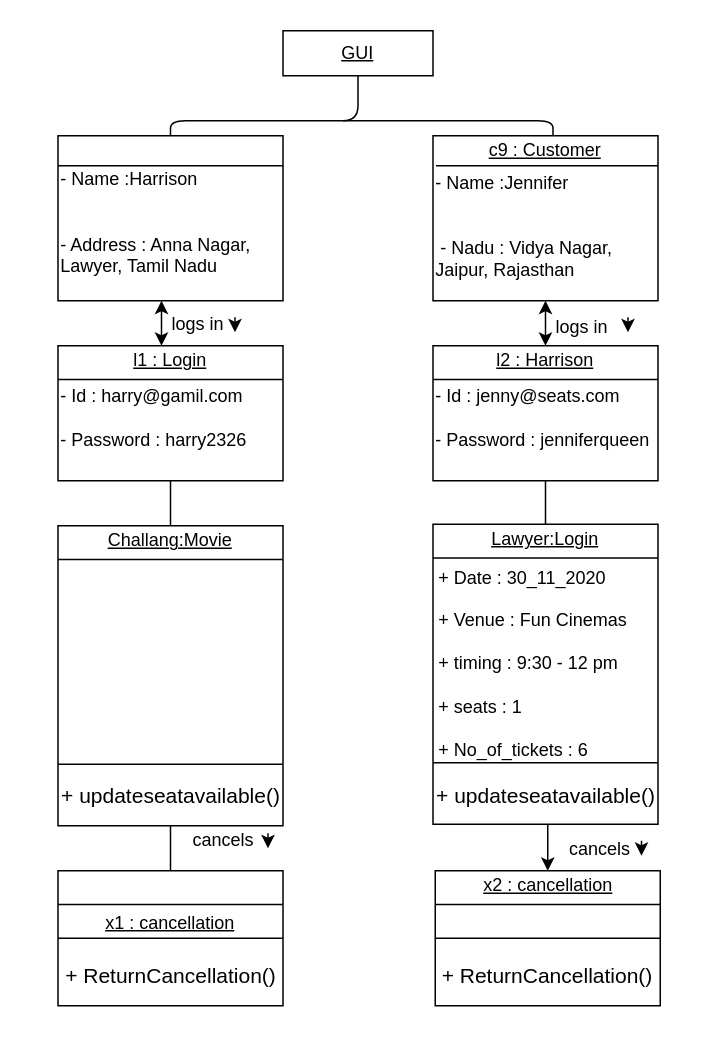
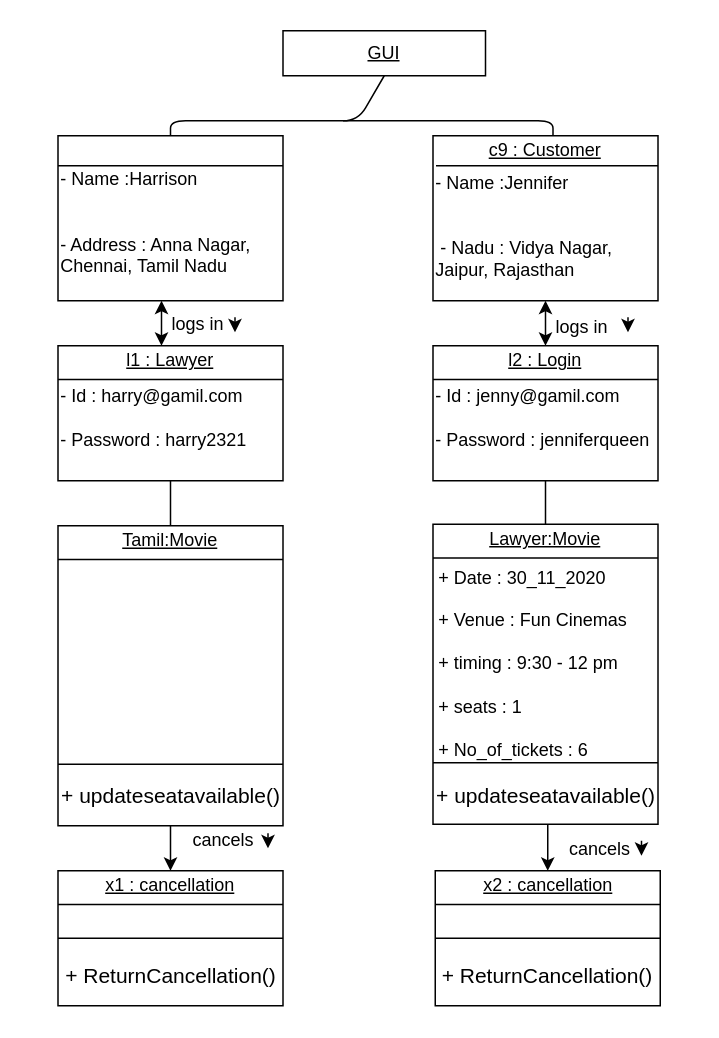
  <mxCell id="0" />
  <mxCell id="1" parent="0" />
- <mxCell id="2" value="&lt;u&gt;GUI&lt;/u&gt;" style="rounded=0;whiteSpace=wrap;html=1;" vertex="1" parent="1"><mxGeometry x="188" y="20" width="100" height="30" as="geometry" /></mxCell>
+ <mxCell id="2" value="&lt;u&gt;GUI&lt;/u&gt;" style="rounded=0;whiteSpace=wrap;html=1;" vertex="1" parent="1"><mxGeometry x="188" y="20" width="135" height="30" as="geometry" /></mxCell>
  <mxCell id="3" value="" style="rounded=0;whiteSpace=wrap;html=1;" vertex="1" parent="1"><mxGeometry x="38" y="90" width="150" height="110" as="geometry" /></mxCell>
  <mxCell id="4" value="" style="endArrow=none;html=1;exitX=0;exitY=0;exitDx=0;exitDy=0;entryX=1;entryY=0.182;entryDx=0;entryDy=0;entryPerimeter=0;" edge="1" parent="1" source="5" target="3"><mxGeometry width="50" height="50" relative="1" as="geometry"><mxPoint x="78" y="160" as="sourcePoint" /><mxPoint x="128" y="110" as="targetPoint" /><Array as="points"><mxPoint x="158" y="110" /></Array></mxGeometry></mxCell>
- <mxCell id="5" value="&lt;div align=&quot;left&quot;&gt;&lt;br&gt;&lt;/div&gt;&lt;div align=&quot;left&quot;&gt;- Name :Harrison&lt;/div&gt;&lt;div align=&quot;left&quot;&gt;&lt;br&gt;&lt;/div&gt;&lt;div align=&quot;left&quot;&gt;&lt;br&gt;&lt;/div&gt;&lt;div align=&quot;left&quot;&gt;- Address : Anna Nagar,&lt;/div&gt;&lt;div align=&quot;left&quot;&gt;Lawyer, Tamil Nadu&lt;br&gt;&lt;/div&gt;&lt;div align=&quot;left&quot;&gt;&lt;br&gt;&lt;/div&gt;&lt;div align=&quot;left&quot;&gt;&lt;br&gt;&lt;/div&gt;" style="text;html=1;strokeColor=none;fillColor=none;align=left;verticalAlign=middle;whiteSpace=wrap;rounded=0;" vertex="1" parent="1"><mxGeometry x="38" y="110" width="150" height="90" as="geometry" /></mxCell>
+ <mxCell id="5" value="&lt;div align=&quot;left&quot;&gt;&lt;br&gt;&lt;/div&gt;&lt;div align=&quot;left&quot;&gt;- Name :Harrison&lt;/div&gt;&lt;div align=&quot;left&quot;&gt;&lt;br&gt;&lt;/div&gt;&lt;div align=&quot;left&quot;&gt;&lt;br&gt;&lt;/div&gt;&lt;div align=&quot;left&quot;&gt;- Address : Anna Nagar,&lt;/div&gt;&lt;div align=&quot;left&quot;&gt;Chennai, Tamil Nadu&lt;br&gt;&lt;/div&gt;&lt;div align=&quot;left&quot;&gt;&lt;br&gt;&lt;/div&gt;&lt;div align=&quot;left&quot;&gt;&lt;br&gt;&lt;/div&gt;" style="text;html=1;strokeColor=none;fillColor=none;align=left;verticalAlign=middle;whiteSpace=wrap;rounded=0;" vertex="1" parent="1"><mxGeometry x="38" y="110" width="150" height="90" as="geometry" /></mxCell>
  <mxCell id="6" style="edgeStyle=orthogonalEdgeStyle;rounded=0;orthogonalLoop=1;jettySize=auto;html=1;exitX=0.5;exitY=1;exitDx=0;exitDy=0;" edge="1" parent="1" source="3" target="3"><mxGeometry relative="1" as="geometry" /></mxCell>
  <mxCell id="7" value="" style="rounded=0;whiteSpace=wrap;html=1;" vertex="1" parent="1"><mxGeometry x="38" y="230" width="150" height="90" as="geometry" /></mxCell>
- <mxCell id="8" value="l1 : Login" style="text;html=1;strokeColor=none;fillColor=none;align=center;verticalAlign=middle;whiteSpace=wrap;rounded=0;fontStyle=4" vertex="1" parent="1"><mxGeometry x="48" y="230" width="130" height="20" as="geometry" /></mxCell>
- <mxCell id="9" value="&lt;div align=&quot;left&quot;&gt;&lt;br&gt;&lt;/div&gt;&lt;div align=&quot;left&quot;&gt;- Id : harry@gamil.com&lt;br&gt;&lt;/div&gt;&lt;div align=&quot;left&quot;&gt;&lt;br&gt;&lt;/div&gt;&lt;div align=&quot;left&quot;&gt;- Password : harry2326&lt;br&gt;&lt;/div&gt;&lt;div align=&quot;left&quot;&gt;&lt;br&gt;&lt;/div&gt;&lt;div align=&quot;left&quot;&gt;&lt;br&gt;&lt;/div&gt;" style="text;html=1;strokeColor=none;fillColor=none;align=left;verticalAlign=middle;whiteSpace=wrap;rounded=0;" vertex="1" parent="1"><mxGeometry x="38" y="255" width="150" height="60" as="geometry" /></mxCell>
+ <mxCell id="8" value="l1 : Lawyer" style="text;html=1;strokeColor=none;fillColor=none;align=center;verticalAlign=middle;whiteSpace=wrap;rounded=0;fontStyle=4" vertex="1" parent="1"><mxGeometry x="48" y="230" width="130" height="20" as="geometry" /></mxCell>
+ <mxCell id="9" value="&lt;div align=&quot;left&quot;&gt;&lt;br&gt;&lt;/div&gt;&lt;div align=&quot;left&quot;&gt;- Id : harry@gamil.com&lt;br&gt;&lt;/div&gt;&lt;div align=&quot;left&quot;&gt;&lt;br&gt;&lt;/div&gt;&lt;div align=&quot;left&quot;&gt;- Password : harry2321&lt;br&gt;&lt;/div&gt;&lt;div align=&quot;left&quot;&gt;&lt;br&gt;&lt;/div&gt;&lt;div align=&quot;left&quot;&gt;&lt;br&gt;&lt;/div&gt;" style="text;html=1;strokeColor=none;fillColor=none;align=left;verticalAlign=middle;whiteSpace=wrap;rounded=0;" vertex="1" parent="1"><mxGeometry x="38" y="255" width="150" height="60" as="geometry" /></mxCell>
  <mxCell id="10" style="edgeStyle=orthogonalEdgeStyle;rounded=0;orthogonalLoop=1;jettySize=auto;html=1;exitX=0.5;exitY=1;exitDx=0;exitDy=0;" edge="1" parent="1" source="7" target="7"><mxGeometry relative="1" as="geometry" /></mxCell>
  <mxCell id="11" value="" style="endArrow=none;html=1;exitX=0;exitY=0.25;exitDx=0;exitDy=0;entryX=1;entryY=0.25;entryDx=0;entryDy=0;" edge="1" parent="1" source="7" target="7"><mxGeometry width="50" height="50" relative="1" as="geometry"><mxPoint x="-52" y="290" as="sourcePoint" /><mxPoint x="-2" y="240" as="targetPoint" /></mxGeometry></mxCell>
  <mxCell id="12" value="" style="rounded=0;whiteSpace=wrap;html=1;" vertex="1" parent="1"><mxGeometry x="288" y="230" width="150" height="90" as="geometry" /></mxCell>
- <mxCell id="13" value="&lt;u&gt;l2 : Harrison&lt;/u&gt;" style="text;html=1;strokeColor=none;fillColor=none;align=center;verticalAlign=middle;whiteSpace=wrap;rounded=0;" vertex="1" parent="1"><mxGeometry x="298" y="230" width="130" height="20" as="geometry" /></mxCell>
- <mxCell id="14" value="&lt;div align=&quot;left&quot;&gt;&lt;br&gt;&lt;/div&gt;&lt;div align=&quot;left&quot;&gt;- Id : jenny@seats.com&lt;br&gt;&lt;/div&gt;&lt;div align=&quot;left&quot;&gt;&lt;br&gt;&lt;/div&gt;&lt;div align=&quot;left&quot;&gt;- Password : jenniferqueen&lt;br&gt;&lt;/div&gt;&lt;div align=&quot;left&quot;&gt;&lt;br&gt;&lt;/div&gt;&lt;div align=&quot;left&quot;&gt;&lt;br&gt;&lt;/div&gt;" style="text;html=1;strokeColor=none;fillColor=none;align=left;verticalAlign=middle;whiteSpace=wrap;rounded=0;" vertex="1" parent="1"><mxGeometry x="288" y="255" width="150" height="60" as="geometry" /></mxCell>
+ <mxCell id="13" value="&lt;u&gt;l2 : Login&lt;/u&gt;" style="text;html=1;strokeColor=none;fillColor=none;align=center;verticalAlign=middle;whiteSpace=wrap;rounded=0;" vertex="1" parent="1"><mxGeometry x="298" y="230" width="130" height="20" as="geometry" /></mxCell>
+ <mxCell id="14" value="&lt;div align=&quot;left&quot;&gt;&lt;br&gt;&lt;/div&gt;&lt;div align=&quot;left&quot;&gt;- Id : jenny@gamil.com&lt;br&gt;&lt;/div&gt;&lt;div align=&quot;left&quot;&gt;&lt;br&gt;&lt;/div&gt;&lt;div align=&quot;left&quot;&gt;- Password : jenniferqueen&lt;br&gt;&lt;/div&gt;&lt;div align=&quot;left&quot;&gt;&lt;br&gt;&lt;/div&gt;&lt;div align=&quot;left&quot;&gt;&lt;br&gt;&lt;/div&gt;" style="text;html=1;strokeColor=none;fillColor=none;align=left;verticalAlign=middle;whiteSpace=wrap;rounded=0;" vertex="1" parent="1"><mxGeometry x="288" y="255" width="150" height="60" as="geometry" /></mxCell>
  <mxCell id="15" style="edgeStyle=orthogonalEdgeStyle;rounded=0;orthogonalLoop=1;jettySize=auto;html=1;exitX=0.5;exitY=1;exitDx=0;exitDy=0;" edge="1" parent="1"><mxGeometry relative="1" as="geometry"><mxPoint x="363" y="330" as="sourcePoint" /><mxPoint x="363" y="330" as="targetPoint" /></mxGeometry></mxCell>
  <mxCell id="16" value="" style="endArrow=none;html=1;exitX=0;exitY=0.25;exitDx=0;exitDy=0;entryX=1;entryY=0.25;entryDx=0;entryDy=0;" edge="1" parent="1" source="12" target="12"><mxGeometry width="50" height="50" relative="1" as="geometry"><mxPoint x="198" y="290" as="sourcePoint" /><mxPoint x="248" y="240" as="targetPoint" /></mxGeometry></mxCell>
  <mxCell id="17" value="" style="endArrow=classic;startArrow=classic;html=1;exitX=0.5;exitY=0;exitDx=0;exitDy=0;" edge="1" parent="1" source="13"><mxGeometry width="50" height="50" relative="1" as="geometry"><mxPoint x="498" y="270" as="sourcePoint" /><mxPoint x="363" y="200" as="targetPoint" /></mxGeometry></mxCell>
  <mxCell id="18" value="" style="endArrow=classic;startArrow=classic;html=1;exitX=0.5;exitY=0;exitDx=0;exitDy=0;" edge="1" parent="1"><mxGeometry width="50" height="50" relative="1" as="geometry"><mxPoint x="107" y="230" as="sourcePoint" /><mxPoint x="107" y="200" as="targetPoint" /></mxGeometry></mxCell>
  <mxCell id="19" value="" style="endArrow=none;html=1;exitX=0.5;exitY=0;exitDx=0;exitDy=0;entryX=0.5;entryY=1;entryDx=0;entryDy=0;" edge="1" parent="1" source="3" target="2"><mxGeometry width="50" height="50" relative="1" as="geometry"><mxPoint x="218" y="110" as="sourcePoint" /><mxPoint x="268" y="60" as="targetPoint" /><Array as="points"><mxPoint x="113" y="80" /><mxPoint x="238" y="80" /></Array></mxGeometry></mxCell>
  <mxCell id="20" value="" style="endArrow=none;html=1;" edge="1" parent="1"><mxGeometry width="50" height="50" relative="1" as="geometry"><mxPoint x="368" y="90" as="sourcePoint" /><mxPoint x="228" y="80" as="targetPoint" /><Array as="points"><mxPoint x="368" y="80" /></Array></mxGeometry></mxCell>
  <mxCell id="21" value="logs in" style="text;html=1;align=center;verticalAlign=middle;resizable=0;points=[];autosize=1;" vertex="1" parent="1"><mxGeometry x="106" y="206" width="50" height="20" as="geometry" /></mxCell>
  <mxCell id="22" value="" style="endArrow=classic;html=1;" edge="1" parent="1"><mxGeometry width="50" height="50" relative="1" as="geometry"><mxPoint x="156" y="211" as="sourcePoint" /><mxPoint x="156" y="221" as="targetPoint" /></mxGeometry></mxCell>
  <mxCell id="23" value="" style="endArrow=classic;html=1;" edge="1" parent="1"><mxGeometry width="50" height="50" relative="1" as="geometry"><mxPoint x="418" y="211" as="sourcePoint" /><mxPoint x="418" y="221" as="targetPoint" /></mxGeometry></mxCell>
  <mxCell id="24" value="logs in" style="text;html=1;align=center;verticalAlign=middle;resizable=0;points=[];autosize=1;" vertex="1" parent="1"><mxGeometry x="362" y="208" width="50" height="20" as="geometry" /></mxCell>
  <mxCell id="25" value="" style="rounded=0;whiteSpace=wrap;html=1;" vertex="1" parent="1"><mxGeometry x="288" y="90" width="150" height="110" as="geometry" /></mxCell>
  <mxCell id="26" value="&lt;u&gt;c9 : Customer&lt;/u&gt;" style="text;html=1;strokeColor=none;fillColor=none;align=center;verticalAlign=middle;whiteSpace=wrap;rounded=0;" vertex="1" parent="1"><mxGeometry x="298" y="90" width="130" height="20" as="geometry" /></mxCell>
  <mxCell id="27" value="" style="endArrow=none;html=1;entryX=1;entryY=0.182;entryDx=0;entryDy=0;entryPerimeter=0;" edge="1" parent="1" target="25"><mxGeometry width="50" height="50" relative="1" as="geometry"><mxPoint x="290" y="110" as="sourcePoint" /><mxPoint x="378" y="110" as="targetPoint" /><Array as="points"><mxPoint x="408" y="110" /></Array></mxGeometry></mxCell>
  <mxCell id="28" value="&lt;div align=&quot;left&quot;&gt;- Name :Jennifer&lt;/div&gt;&lt;div align=&quot;left&quot;&gt;&lt;br&gt;&lt;/div&gt;&lt;div align=&quot;left&quot;&gt;&lt;br&gt;&lt;/div&gt;&lt;div align=&quot;left&quot;&gt;&amp;nbsp;- Nadu : Vidya Nagar,&lt;/div&gt;&lt;div align=&quot;left&quot;&gt;Jaipur, Rajasthan&lt;br&gt;&lt;/div&gt;&lt;div align=&quot;left&quot;&gt;&lt;br&gt;&lt;/div&gt;&lt;div align=&quot;left&quot;&gt;&lt;br&gt;&lt;/div&gt;" style="text;html=1;strokeColor=none;fillColor=none;align=left;verticalAlign=middle;whiteSpace=wrap;rounded=0;" vertex="1" parent="1"><mxGeometry x="288" y="130" width="150" height="70" as="geometry" /></mxCell>
  <mxCell id="29" style="edgeStyle=orthogonalEdgeStyle;rounded=0;orthogonalLoop=1;jettySize=auto;html=1;exitX=0.5;exitY=1;exitDx=0;exitDy=0;" edge="1" parent="1" source="25" target="25"><mxGeometry relative="1" as="geometry" /></mxCell>
  <mxCell id="30" style="edgeStyle=orthogonalEdgeStyle;rounded=0;orthogonalLoop=1;jettySize=auto;html=1;exitX=0.5;exitY=1;exitDx=0;exitDy=0;" edge="1" parent="1" source="31" target="46"><mxGeometry relative="1" as="geometry" /></mxCell>
  <mxCell id="31" value="" style="rounded=0;whiteSpace=wrap;html=1;" vertex="1" parent="1"><mxGeometry x="38" y="350" width="150" height="200" as="geometry" /></mxCell>
- <mxCell id="32" value="Challang:Movie" style="text;html=1;strokeColor=none;fillColor=none;align=center;verticalAlign=middle;whiteSpace=wrap;rounded=0;fontStyle=4" vertex="1" parent="1"><mxGeometry x="48" y="350" width="130" height="20" as="geometry" /></mxCell>
+ <mxCell id="32" value="Tamil:Movie" style="text;html=1;strokeColor=none;fillColor=none;align=center;verticalAlign=middle;whiteSpace=wrap;rounded=0;fontStyle=4" vertex="1" parent="1"><mxGeometry x="48" y="350" width="130" height="20" as="geometry" /></mxCell>
  <mxCell id="33" style="edgeStyle=orthogonalEdgeStyle;rounded=0;orthogonalLoop=1;jettySize=auto;html=1;exitX=0.5;exitY=1;exitDx=0;exitDy=0;" edge="1" parent="1" source="31" target="31"><mxGeometry relative="1" as="geometry" /></mxCell>
  <mxCell id="34" value="" style="endArrow=none;html=1;exitX=0;exitY=0.25;exitDx=0;exitDy=0;entryX=1;entryY=0.25;entryDx=0;entryDy=0;" edge="1" parent="1"><mxGeometry width="50" height="50" relative="1" as="geometry"><mxPoint x="38" y="372.5" as="sourcePoint" /><mxPoint x="188" y="372.5" as="targetPoint" /></mxGeometry></mxCell>
  <mxCell id="35" value="" style="endArrow=none;html=1;exitX=0;exitY=0.75;exitDx=0;exitDy=0;entryX=1;entryY=0.75;entryDx=0;entryDy=0;" edge="1" parent="1"><mxGeometry width="50" height="50" relative="1" as="geometry"><mxPoint x="38" y="509" as="sourcePoint" /><mxPoint x="188" y="509" as="targetPoint" /><Array as="points"><mxPoint x="128" y="509" /></Array></mxGeometry></mxCell>
  <mxCell id="36" value="&lt;font style=&quot;font-size: 14px&quot;&gt;+ updateseatavailable()&lt;br&gt;&lt;/font&gt;" style="text;html=1;align=center;verticalAlign=middle;resizable=0;points=[];autosize=1;" vertex="1" parent="1"><mxGeometry x="33" y="520" width="160" height="20" as="geometry" /></mxCell>
  <mxCell id="37" style="edgeStyle=orthogonalEdgeStyle;rounded=0;orthogonalLoop=1;jettySize=auto;html=1;exitX=0.5;exitY=1;exitDx=0;exitDy=0;entryX=0.5;entryY=0;entryDx=0;entryDy=0;" edge="1" parent="1" source="38" target="53"><mxGeometry relative="1" as="geometry" /></mxCell>
  <mxCell id="38" value="" style="rounded=0;whiteSpace=wrap;html=1;" vertex="1" parent="1"><mxGeometry x="288" y="349" width="150" height="200" as="geometry" /></mxCell>
- <mxCell id="39" value="Lawyer:Login" style="text;html=1;strokeColor=none;fillColor=none;align=center;verticalAlign=middle;whiteSpace=wrap;rounded=0;fontStyle=4" vertex="1" parent="1"><mxGeometry x="298" y="349" width="130" height="20" as="geometry" /></mxCell>
+ <mxCell id="39" value="Lawyer:Movie" style="text;html=1;strokeColor=none;fillColor=none;align=center;verticalAlign=middle;whiteSpace=wrap;rounded=0;fontStyle=4" vertex="1" parent="1"><mxGeometry x="298" y="349" width="130" height="20" as="geometry" /></mxCell>
  <mxCell id="40" value="&lt;div align=&quot;left&quot;&gt;&lt;br&gt;&lt;/div&gt;&lt;div align=&quot;left&quot;&gt;+ Date : 30_11_2020&lt;br&gt;&lt;/div&gt;&lt;div align=&quot;left&quot;&gt;&lt;br&gt;&lt;/div&gt;&lt;div align=&quot;left&quot;&gt;+ Venue : Fun Cinemas&lt;br&gt;&lt;/div&gt;&lt;div align=&quot;left&quot;&gt;&lt;br&gt;&lt;/div&gt;&lt;div align=&quot;left&quot;&gt;+ timing : 9:30 - 12 pm&lt;/div&gt;&lt;div align=&quot;left&quot;&gt;&lt;br&gt;&lt;/div&gt;&lt;div align=&quot;left&quot;&gt;+ seats : 1&lt;/div&gt;&lt;div align=&quot;left&quot;&gt;&lt;br&gt;&lt;/div&gt;&lt;div align=&quot;left&quot;&gt;+ No_of_tickets : 6&lt;br&gt;&lt;/div&gt;&lt;div align=&quot;left&quot;&gt;&lt;br&gt;&lt;/div&gt;&lt;div align=&quot;left&quot;&gt;&lt;br&gt;&lt;/div&gt;" style="text;html=1;strokeColor=none;fillColor=none;align=left;verticalAlign=middle;whiteSpace=wrap;rounded=0;" vertex="1" parent="1"><mxGeometry x="289.5" y="409" width="150" height="80" as="geometry" /></mxCell>
  <mxCell id="41" style="edgeStyle=orthogonalEdgeStyle;rounded=0;orthogonalLoop=1;jettySize=auto;html=1;exitX=0.5;exitY=1;exitDx=0;exitDy=0;" edge="1" parent="1" source="38" target="38"><mxGeometry relative="1" as="geometry" /></mxCell>
  <mxCell id="42" value="" style="endArrow=none;html=1;exitX=0;exitY=0.25;exitDx=0;exitDy=0;entryX=1;entryY=0.25;entryDx=0;entryDy=0;" edge="1" parent="1"><mxGeometry width="50" height="50" relative="1" as="geometry"><mxPoint x="288" y="371.5" as="sourcePoint" /><mxPoint x="438" y="371.5" as="targetPoint" /></mxGeometry></mxCell>
  <mxCell id="43" value="" style="endArrow=none;html=1;exitX=0;exitY=0.75;exitDx=0;exitDy=0;entryX=1;entryY=0.75;entryDx=0;entryDy=0;" edge="1" parent="1"><mxGeometry width="50" height="50" relative="1" as="geometry"><mxPoint x="288" y="508" as="sourcePoint" /><mxPoint x="438" y="508" as="targetPoint" /><Array as="points"><mxPoint x="378" y="508" /></Array></mxGeometry></mxCell>
  <mxCell id="44" value="&lt;font style=&quot;font-size: 14px&quot;&gt;+ updateseatavailable()&lt;br&gt;&lt;/font&gt;" style="text;html=1;align=center;verticalAlign=middle;resizable=0;points=[];autosize=1;" vertex="1" parent="1"><mxGeometry x="283" y="520" width="160" height="20" as="geometry" /></mxCell>
  <mxCell id="45" value="" style="rounded=0;whiteSpace=wrap;html=1;" vertex="1" parent="1"><mxGeometry x="38" y="580" width="150" height="90" as="geometry" /></mxCell>
- <mxCell id="46" value="x1 : cancellation" style="text;html=1;strokeColor=none;fillColor=none;align=center;verticalAlign=middle;whiteSpace=wrap;rounded=0;fontStyle=4" vertex="1" parent="1"><mxGeometry x="48" y="605" width="130" height="20" as="geometry" /></mxCell>
+ <mxCell id="46" value="x1 : cancellation" style="text;html=1;strokeColor=none;fillColor=none;align=center;verticalAlign=middle;whiteSpace=wrap;rounded=0;fontStyle=4" vertex="1" parent="1"><mxGeometry x="48" y="580" width="130" height="20" as="geometry" /></mxCell>
  <mxCell id="47" style="edgeStyle=orthogonalEdgeStyle;rounded=0;orthogonalLoop=1;jettySize=auto;html=1;exitX=0.5;exitY=1;exitDx=0;exitDy=0;" edge="1" parent="1" source="45" target="45"><mxGeometry relative="1" as="geometry" /></mxCell>
  <mxCell id="48" value="" style="endArrow=none;html=1;exitX=0;exitY=0.25;exitDx=0;exitDy=0;entryX=1;entryY=0.25;entryDx=0;entryDy=0;" edge="1" parent="1" source="45" target="45"><mxGeometry width="50" height="50" relative="1" as="geometry"><mxPoint x="-52" y="640" as="sourcePoint" /><mxPoint x="-2" y="590" as="targetPoint" /></mxGeometry></mxCell>
  <mxCell id="49" value="" style="endArrow=none;html=1;exitX=0;exitY=0.5;exitDx=0;exitDy=0;entryX=1;entryY=0.5;entryDx=0;entryDy=0;" edge="1" parent="1" source="45" target="45"><mxGeometry width="50" height="50" relative="1" as="geometry"><mxPoint x="88" y="670" as="sourcePoint" /><mxPoint x="138" y="620" as="targetPoint" /></mxGeometry></mxCell>
  <mxCell id="50" value="&lt;font style=&quot;font-size: 14px&quot;&gt;+ ReturnCancellation()&lt;/font&gt;" style="text;html=1;strokeColor=none;fillColor=none;align=center;verticalAlign=middle;whiteSpace=wrap;rounded=0;" vertex="1" parent="1"><mxGeometry x="20.5" y="640" width="185" height="20" as="geometry" /></mxCell>
  <mxCell id="51" style="edgeStyle=orthogonalEdgeStyle;rounded=0;orthogonalLoop=1;jettySize=auto;html=1;exitX=0.5;exitY=1;exitDx=0;exitDy=0;" edge="1" parent="1" source="50" target="50"><mxGeometry relative="1" as="geometry" /></mxCell>
  <mxCell id="52" value="" style="rounded=0;whiteSpace=wrap;html=1;" vertex="1" parent="1"><mxGeometry x="289.5" y="580" width="150" height="90" as="geometry" /></mxCell>
  <mxCell id="53" value="x2 : cancellation" style="text;html=1;strokeColor=none;fillColor=none;align=center;verticalAlign=middle;whiteSpace=wrap;rounded=0;fontStyle=4" vertex="1" parent="1"><mxGeometry x="299.5" y="580" width="130" height="20" as="geometry" /></mxCell>
  <mxCell id="54" style="edgeStyle=orthogonalEdgeStyle;rounded=0;orthogonalLoop=1;jettySize=auto;html=1;exitX=0.5;exitY=1;exitDx=0;exitDy=0;" edge="1" parent="1" source="52" target="52"><mxGeometry relative="1" as="geometry" /></mxCell>
  <mxCell id="55" value="" style="endArrow=none;html=1;exitX=0;exitY=0.25;exitDx=0;exitDy=0;entryX=1;entryY=0.25;entryDx=0;entryDy=0;" edge="1" parent="1" source="52" target="52"><mxGeometry width="50" height="50" relative="1" as="geometry"><mxPoint x="199.5" y="640" as="sourcePoint" /><mxPoint x="249.5" y="590" as="targetPoint" /></mxGeometry></mxCell>
  <mxCell id="56" value="" style="endArrow=none;html=1;exitX=0;exitY=0.5;exitDx=0;exitDy=0;entryX=1;entryY=0.5;entryDx=0;entryDy=0;" edge="1" parent="1" source="52" target="52"><mxGeometry width="50" height="50" relative="1" as="geometry"><mxPoint x="339.5" y="670" as="sourcePoint" /><mxPoint x="389.5" y="620" as="targetPoint" /></mxGeometry></mxCell>
  <mxCell id="57" value="&lt;font style=&quot;font-size: 14px&quot;&gt;+ ReturnCancellation()&lt;/font&gt;" style="text;html=1;strokeColor=none;fillColor=none;align=center;verticalAlign=middle;whiteSpace=wrap;rounded=0;" vertex="1" parent="1"><mxGeometry x="272" y="640" width="185" height="20" as="geometry" /></mxCell>
  <mxCell id="58" style="edgeStyle=orthogonalEdgeStyle;rounded=0;orthogonalLoop=1;jettySize=auto;html=1;exitX=0.5;exitY=1;exitDx=0;exitDy=0;" edge="1" parent="1" source="57" target="57"><mxGeometry relative="1" as="geometry" /></mxCell>
  <mxCell id="59" value="cancels " style="text;html=1;align=center;verticalAlign=middle;resizable=0;points=[];autosize=1;" vertex="1" parent="1"><mxGeometry x="118" y="550" width="60" height="20" as="geometry" /></mxCell>
  <mxCell id="60" value="" style="endArrow=classic;html=1;" edge="1" parent="1"><mxGeometry width="50" height="50" relative="1" as="geometry"><mxPoint x="178" y="555" as="sourcePoint" /><mxPoint x="178" y="565" as="targetPoint" /></mxGeometry></mxCell>
  <mxCell id="61" value="" style="endArrow=classic;html=1;" edge="1" parent="1"><mxGeometry width="50" height="50" relative="1" as="geometry"><mxPoint x="427" y="560" as="sourcePoint" /><mxPoint x="427" y="570" as="targetPoint" /></mxGeometry></mxCell>
  <mxCell id="62" value="cancels " style="text;html=1;align=center;verticalAlign=middle;resizable=0;points=[];autosize=1;" vertex="1" parent="1"><mxGeometry x="369" y="556" width="60" height="20" as="geometry" /></mxCell>
  <mxCell id="63" value="" style="endArrow=none;html=1;exitX=0.5;exitY=0;exitDx=0;exitDy=0;" edge="1" parent="1" source="32"><mxGeometry width="50" height="50" relative="1" as="geometry"><mxPoint x="88" y="360" as="sourcePoint" /><mxPoint x="113" y="320" as="targetPoint" /></mxGeometry></mxCell>
  <mxCell id="64" value="" style="endArrow=none;html=1;exitX=0.5;exitY=0;exitDx=0;exitDy=0;" edge="1" parent="1" source="39"><mxGeometry width="50" height="50" relative="1" as="geometry"><mxPoint x="378" y="360" as="sourcePoint" /><mxPoint x="363" y="320" as="targetPoint" /></mxGeometry></mxCell>
